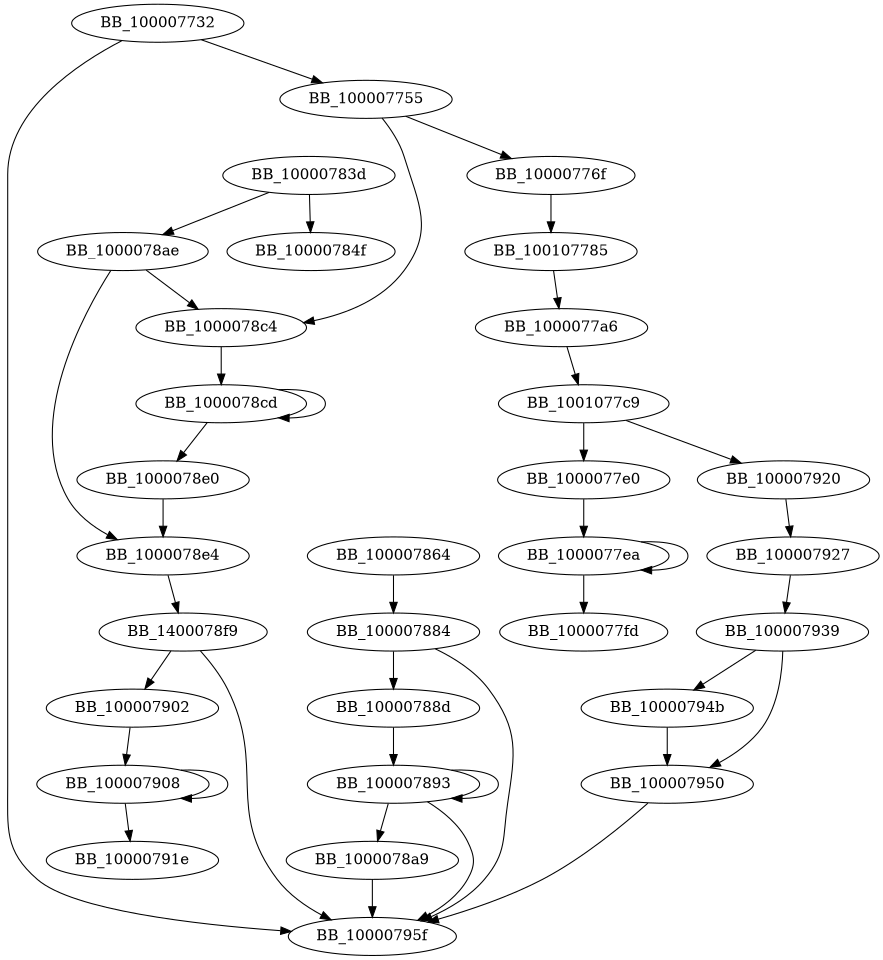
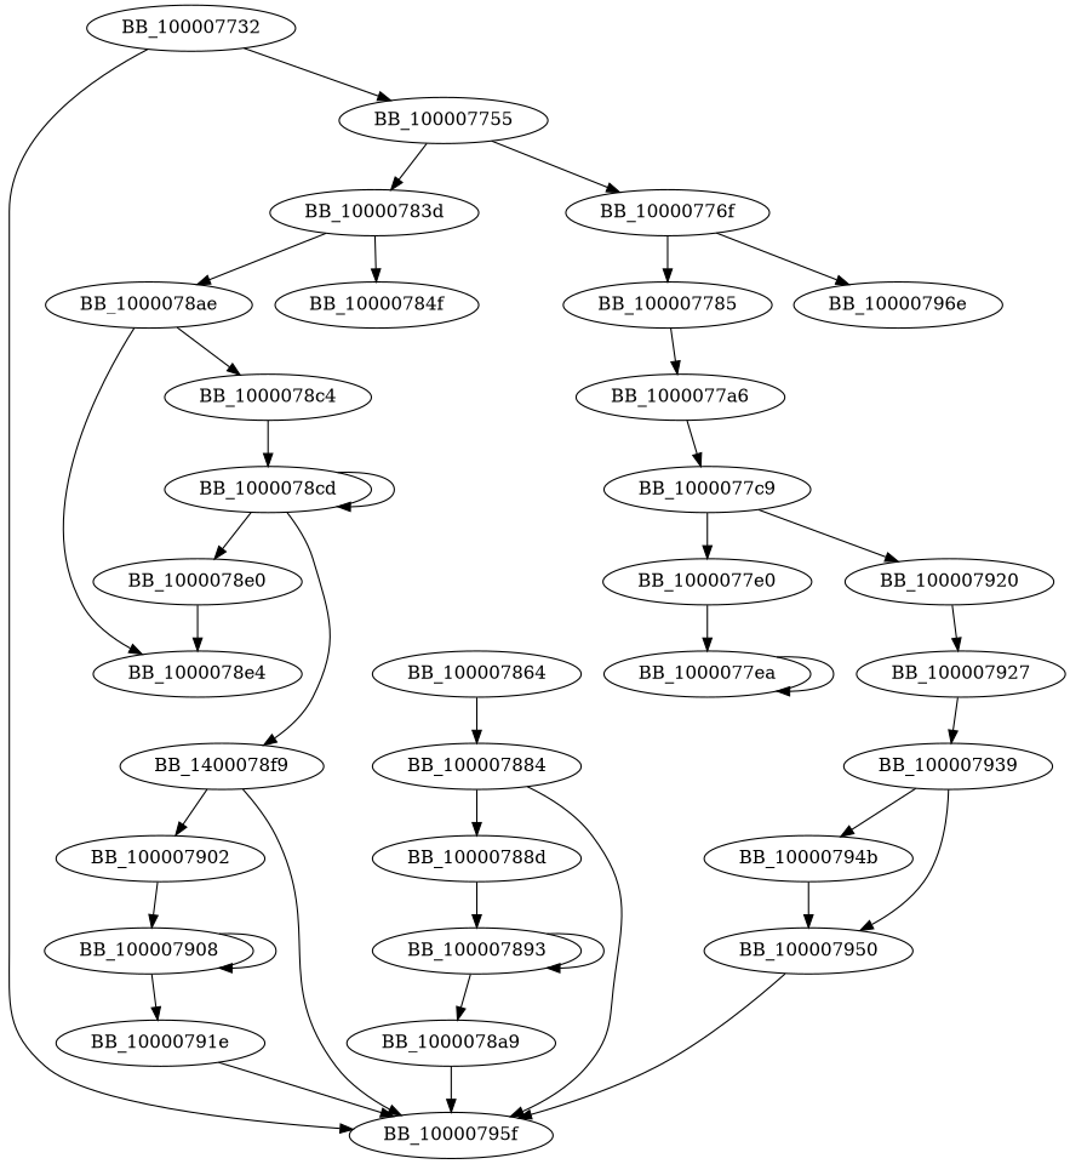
  digraph {
    BB_100007732
    BB_100007755
    BB_10000795f
    BB_10000776f
    BB_10000783d
-   BB_100007785 [label=BB_100107785]
+   BB_100007785
+   BB_10000796e
    BB_10000784f
    BB_1000078ae
    BB_1000077a6
    BB_1000078c4
    BB_1000078e4
-   BB_1000077c9 [label=BB_1001077c9]
+   BB_1000077c9
    BB_1000077e0
    BB_100007920
    BB_1000077ea
    BB_100007927
-   BB_1000077fd
    BB_100007939
    BB_10000794b
    BB_100007950
    BB_100007864
    BB_100007884
    BB_1000078cd
    n25 [label=BB_1400078f9]
    BB_10000788d
    BB_100007893
    BB_1000078a9
    BB_1000078e0
    BB_100007902
    BB_100007908
    BB_10000791e
    BB_100007732 -> BB_100007755
    BB_100007732 -> BB_10000795f
    BB_100007755 -> BB_10000776f
-   BB_100007755 -> BB_1000078c4
+   BB_100007755 -> BB_10000783d
    BB_10000776f -> BB_100007785
+   BB_10000776f -> BB_10000796e
    BB_10000783d -> BB_10000784f
    BB_10000783d -> BB_1000078ae
    BB_100007785 -> BB_1000077a6
    BB_1000078ae -> BB_1000078c4
    BB_1000078ae -> BB_1000078e4
    BB_1000077a6 -> BB_1000077c9
    BB_1000078c4 -> BB_1000078cd
-   BB_1000078e4 -> n25
+   BB_1000078cd -> n25
    BB_1000077c9 -> BB_1000077e0
    BB_1000077c9 -> BB_100007920
    BB_1000077e0 -> BB_1000077ea
    BB_100007920 -> BB_100007927
    BB_1000077ea -> BB_1000077ea
-   BB_1000077ea -> BB_1000077fd
    BB_100007927 -> BB_100007939
    BB_100007939 -> BB_10000794b
    BB_100007939 -> BB_100007950
    BB_10000794b -> BB_100007950
    BB_100007950 -> BB_10000795f
    BB_100007864 -> BB_100007884
    BB_100007884 -> BB_10000795f
    BB_100007884 -> BB_10000788d
    BB_1000078cd -> BB_1000078cd
    BB_1000078cd -> BB_1000078e0
    n25 -> BB_10000795f
    n25 -> BB_100007902
    BB_10000788d -> BB_100007893
    BB_100007893 -> BB_100007893
    BB_100007893 -> BB_1000078a9
    BB_1000078a9 -> BB_10000795f
    BB_1000078e0 -> BB_1000078e4
    BB_100007902 -> BB_100007908
    BB_100007908 -> BB_100007908
    BB_100007908 -> BB_10000791e
-   BB_100007893 -> BB_10000795f
+   BB_10000791e -> BB_10000795f
  }
